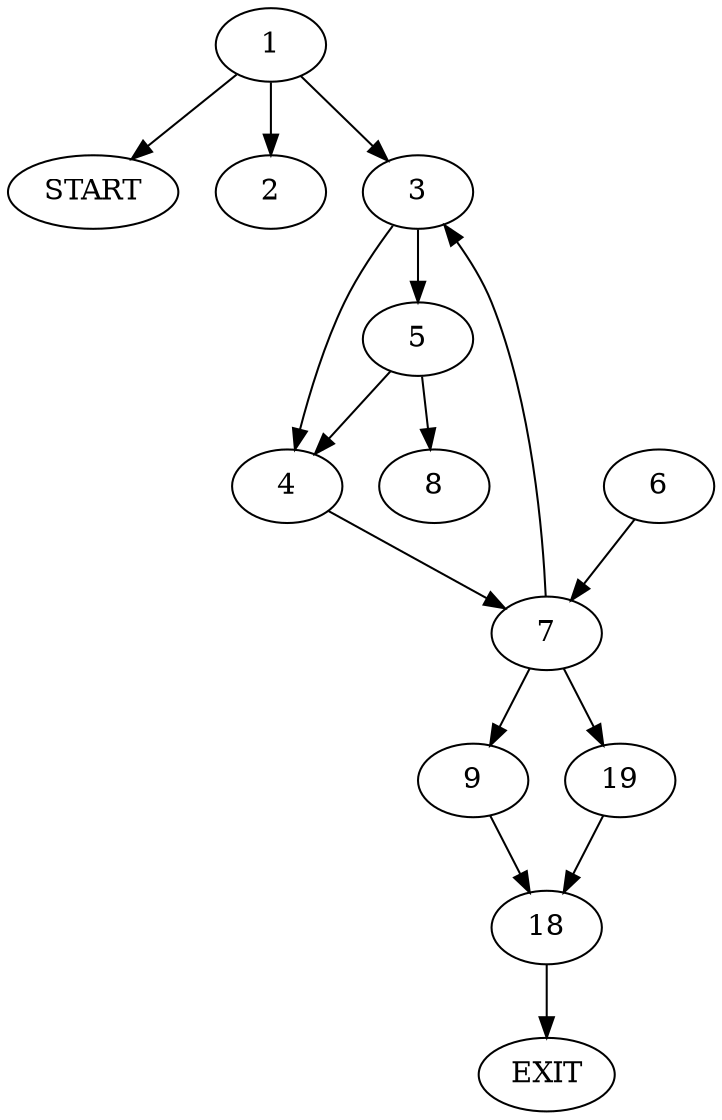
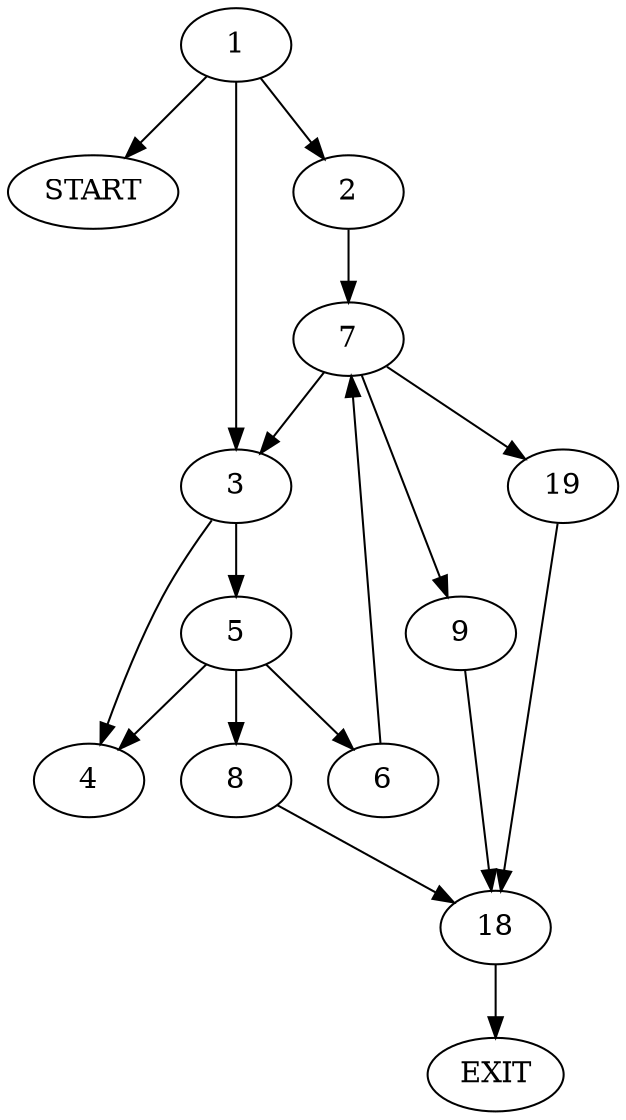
  digraph {
    n1 [label=START]
    1
    2
    3
    n5 [label=EXIT]
    4
    5
    7
    8
    6
    9
    n12 [label=19]
    n13 [label=18]
    1 -> n1
    1 -> 2
    1 -> 3
    3 -> 4
    3 -> 5
-   4 -> 7
+   2 -> 7
    5 -> 4
    5 -> 8
+   5 -> 6
    7 -> 3
    7 -> 9
    7 -> n12
+   8 -> n13
    6 -> 7
    9 -> n13
    n12 -> n13
    n13 -> n5
  }
